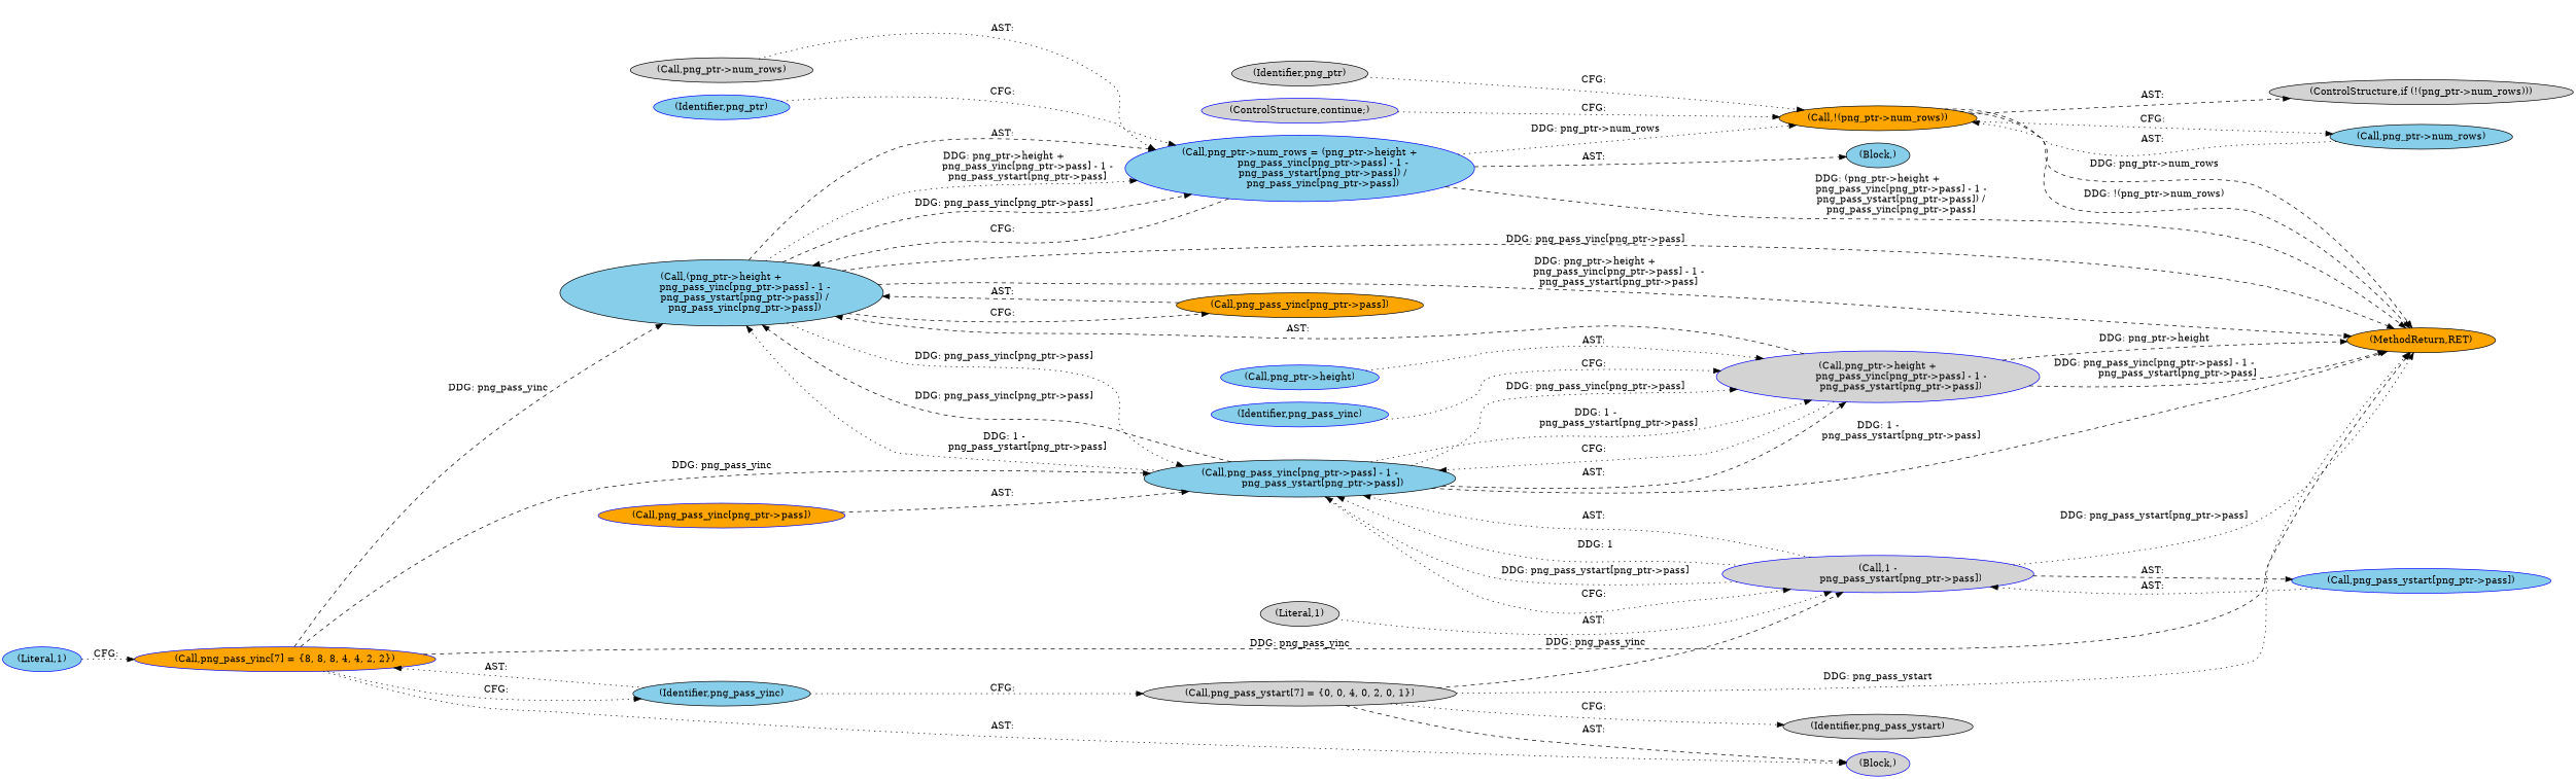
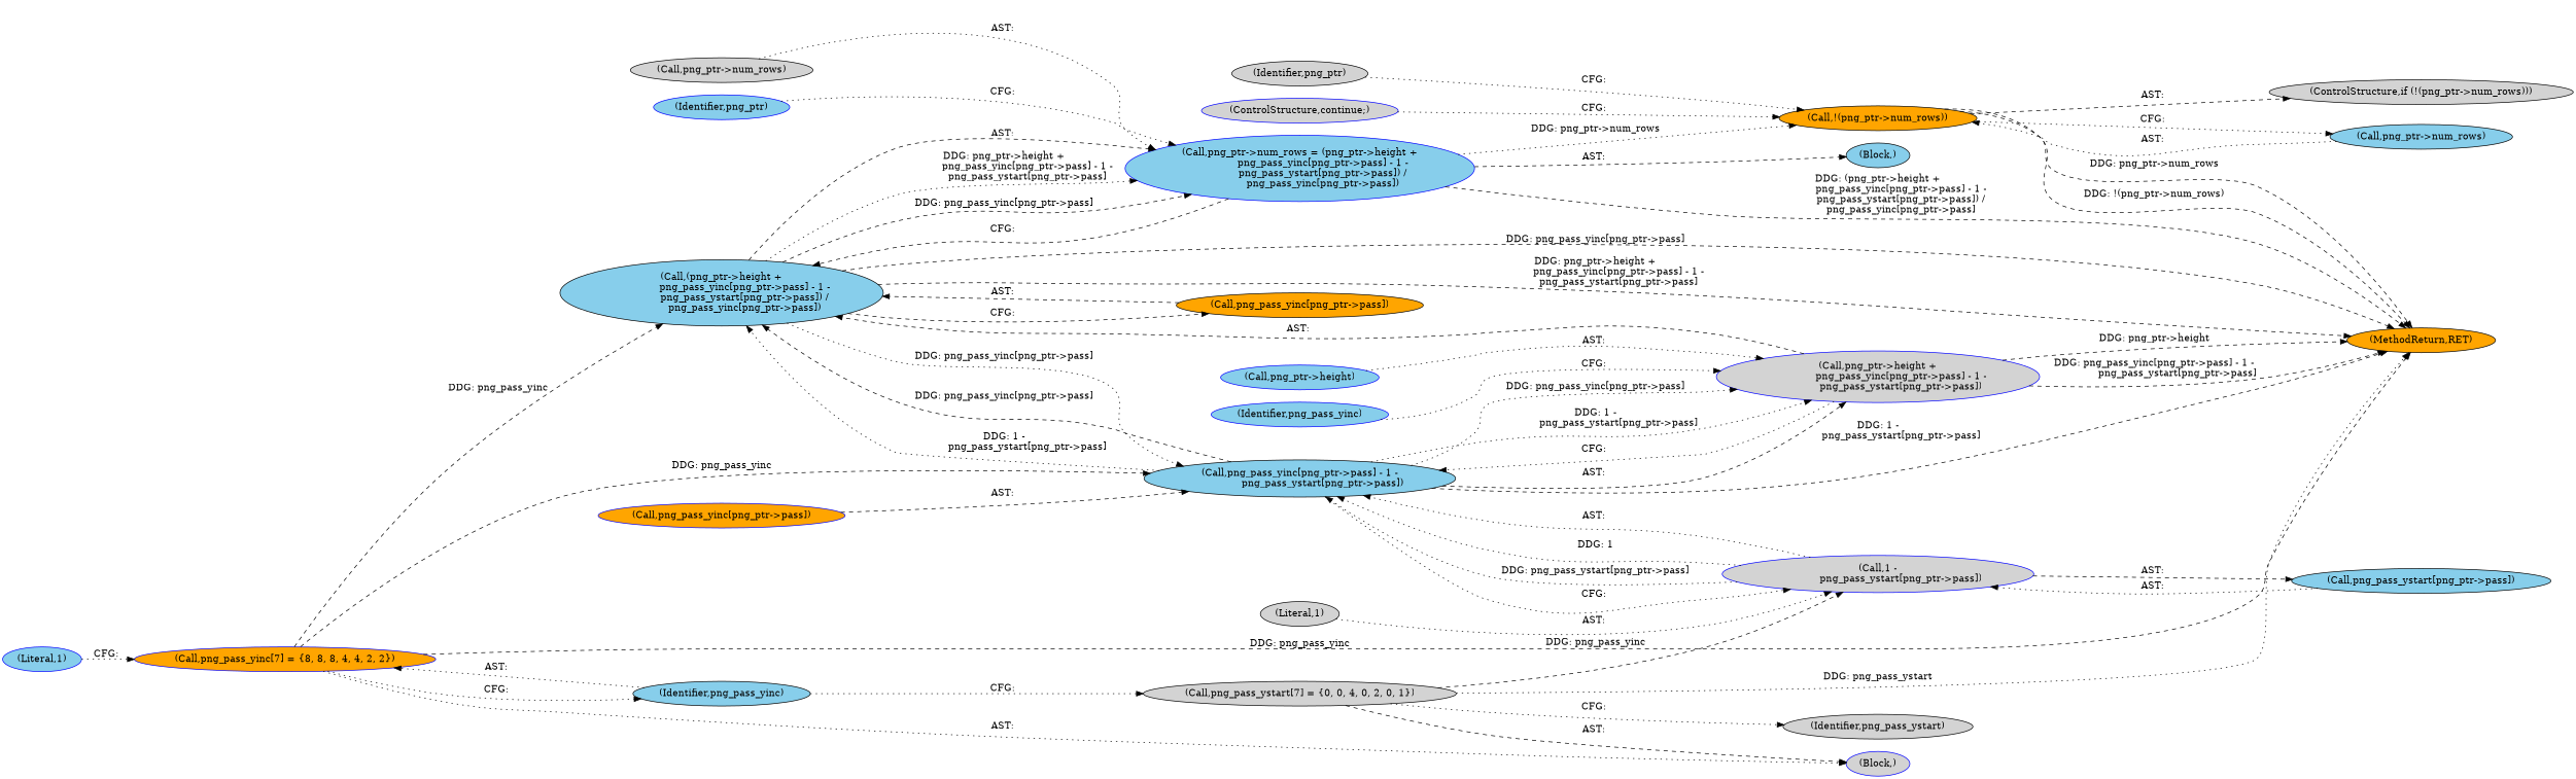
  digraph {
    rankdir=LR
    node [color=black fillcolor=skyblue style=filled]
    edge [style=dotted]
    n1 [label="(Call,(png_ptr->height +\n               png_pass_yinc[png_ptr->pass] - 1 -\n               png_pass_ystart[png_ptr->pass]) /\n               png_pass_yinc[png_ptr->pass])"]
    n2 [label="(Call,png_pass_yinc[png_ptr->pass] - 1 -\n               png_pass_ystart[png_ptr->pass])"]
    n3 [color=blue label="(Call,png_ptr->num_rows = (png_ptr->height +\n               png_pass_yinc[png_ptr->pass] - 1 -\n               png_pass_ystart[png_ptr->pass]) /\n               png_pass_yinc[png_ptr->pass])"]
    n4 [fillcolor=orange label="(MethodReturn,RET)"]
    n5 [fillcolor=orange label="(Call,png_pass_yinc[png_ptr->pass])"]
    n6 [color=blue fillcolor=lightgrey label="(Call,1 -\n               png_pass_ystart[png_ptr->pass])"]
    n7 [color=blue fillcolor=lightgrey label="(Call,png_ptr->height +\n               png_pass_yinc[png_ptr->pass] - 1 -\n               png_pass_ystart[png_ptr->pass])"]
    n8 [fillcolor=orange label="(Call,!(png_ptr->num_rows))"]
    n9 [label="(Block,)"]
-   n10 [color=blue label="(Call,png_pass_ystart[png_ptr->pass])"]
+   n10 [label="(Call,png_pass_ystart[png_ptr->pass])"]
    n11 [color=blue fillcolor=orange label="(Call,png_pass_yinc[7] = {8, 8, 8, 4, 4, 2, 2})"]
    n12 [color=blue fillcolor=lightgrey label="(Block,)"]
    n13 [label="(Identifier,png_pass_yinc)"]
    n14 [fillcolor=lightgrey label="(Call,png_pass_ystart[7] = {0, 0, 4, 0, 2, 0, 1})"]
    n15 [fillcolor=lightgrey label="(Identifier,png_pass_ystart)"]
    n16 [label="(Call,png_ptr->num_rows)"]
    n17 [fillcolor=lightgrey label="(ControlStructure,if (!(png_ptr->num_rows)))"]
    n18 [color=blue label="(Call,png_ptr->height)"]
    n19 [fillcolor=lightgrey label="(Literal,1)"]
    n20 [color=blue label="(Identifier,png_ptr)"]
    n21 [color=blue label="(Literal,1)"]
    n22 [fillcolor=lightgrey label="(Identifier,png_ptr)"]
    n23 [color=blue label="(Identifier,png_pass_yinc)"]
    n24 [color=blue fillcolor=lightgrey label="(ControlStructure,continue;)"]
    n25 [fillcolor=lightgrey label="(Call,png_ptr->num_rows)"]
    n26 [color=blue fillcolor=orange label="(Call,png_pass_yinc[png_ptr->pass])"]
    n1 -> n2 [label="DDG: png_pass_yinc[png_ptr->pass]"]
    n1 -> n3 [label="AST: " style=dashed]
    n1 -> n3 [label="DDG: png_ptr->height +\n               png_pass_yinc[png_ptr->pass] - 1 -\n               png_pass_ystart[png_ptr->pass]"]
    n1 -> n3 [label="DDG: png_pass_yinc[png_ptr->pass]" style=dashed]
    n1 -> n4 [label="DDG: png_pass_yinc[png_ptr->pass]" style=dashed]
    n1 -> n4 [label="DDG: png_ptr->height +\n               png_pass_yinc[png_ptr->pass] - 1 -\n               png_pass_ystart[png_ptr->pass]" style=dashed]
    n1 -> n5 [label="CFG: " style=dashed]
    n2 -> n1 [label="DDG: png_pass_yinc[png_ptr->pass]" style=dashed]
    n2 -> n1 [label="DDG: 1 -\n               png_pass_ystart[png_ptr->pass]"]
    n2 -> n4 [label="DDG: 1 -\n               png_pass_ystart[png_ptr->pass]" style=dashed]
    n2 -> n6 [label="CFG: "]
    n2 -> n7 [label="AST: " style=dashed]
    n2 -> n7 [label="DDG: png_pass_yinc[png_ptr->pass]"]
    n2 -> n7 [label="DDG: 1 -\n               png_pass_ystart[png_ptr->pass]"]
    n3 -> n1 [label="CFG: " style=dashed]
    n3 -> n4 [label="DDG: (png_ptr->height +\n               png_pass_yinc[png_ptr->pass] - 1 -\n               png_pass_ystart[png_ptr->pass]) /\n               png_pass_yinc[png_ptr->pass]" style=dashed]
    n3 -> n8 [label="DDG: png_ptr->num_rows"]
    n3 -> n9 [label="AST: " style=dashed]
    n5 -> n1 [label="AST: " style=dashed]
    n6 -> n2 [label="AST: "]
    n6 -> n2 [label="DDG: 1"]
    n6 -> n2 [label="DDG: png_pass_ystart[png_ptr->pass]"]
-   n6 -> n4 [label="DDG: png_pass_ystart[png_ptr->pass]"]
    n6 -> n10 [label="AST: " style=dashed]
    n7 -> n1 [label="AST: " style=dashed]
    n7 -> n2 [label="CFG: "]
    n7 -> n4 [label="DDG: png_ptr->height" style=dashed]
    n7 -> n4 [label="DDG: png_pass_yinc[png_ptr->pass] - 1 -\n               png_pass_ystart[png_ptr->pass]" style=dashed]
    n8 -> n4 [label="DDG: png_ptr->num_rows" style=dashed]
    n8 -> n4 [label="DDG: !(png_ptr->num_rows)" style=dashed]
    n8 -> n16 [label="CFG: "]
    n8 -> n17 [label="AST: " style=dashed]
    n10 -> n6 [label="AST: "]
    n11 -> n1 [label="DDG: png_pass_yinc" style=dashed]
    n11 -> n2 [label="DDG: png_pass_yinc" style=dashed]
    n11 -> n4 [label="DDG: png_pass_yinc" style=dashed]
    n11 -> n12 [label="AST: "]
    n11 -> n13 [label="CFG: "]
    n13 -> n11 [label="AST: "]
    n13 -> n14 [label="CFG: "]
    n14 -> n4 [label="DDG: png_pass_ystart"]
    n14 -> n6 [label="DDG: png_pass_yinc" style=dashed]
    n14 -> n12 [label="AST: " style=dashed]
    n14 -> n15 [label="CFG: "]
    n16 -> n8 [label="AST: "]
    n18 -> n7 [label="AST: "]
    n19 -> n6 [label="AST: "]
    n20 -> n3 [label="CFG: "]
    n21 -> n11 [label="CFG: "]
    n22 -> n8 [label="CFG: "]
    n23 -> n7 [label="CFG: "]
    n24 -> n8 [label="CFG: "]
    n25 -> n3 [label="AST: "]
    n26 -> n2 [label="AST: " style=dashed]
  }
